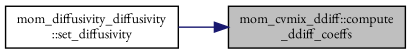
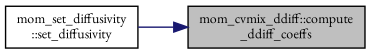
  digraph {
    rankdir=RL
    fontname="EB Garamond"
    node [color=black fontname="EB Garamond" fontsize=10 shape=record style=filled]
    n1 [fillcolor=grey75 fontcolor=black height=0.2 label="mom_cvmix_ddiff::compute\l_ddiff_coeffs" width=0.4]
-   n2 [fillcolor=white height=0.2 label="mom_diffusivity_diffusivity\l::set_diffusivity" width=0.4]
+   n2 [fillcolor=white height=0.2 label="mom_set_diffusivity\l::set_diffusivity" width=0.4]
    n1 -> n2 [color=midnightblue dir=back fontname="EB Garamond" fontsize=10 labelfontname=Helvetica labelfontsize=10 style=solid]
  }
